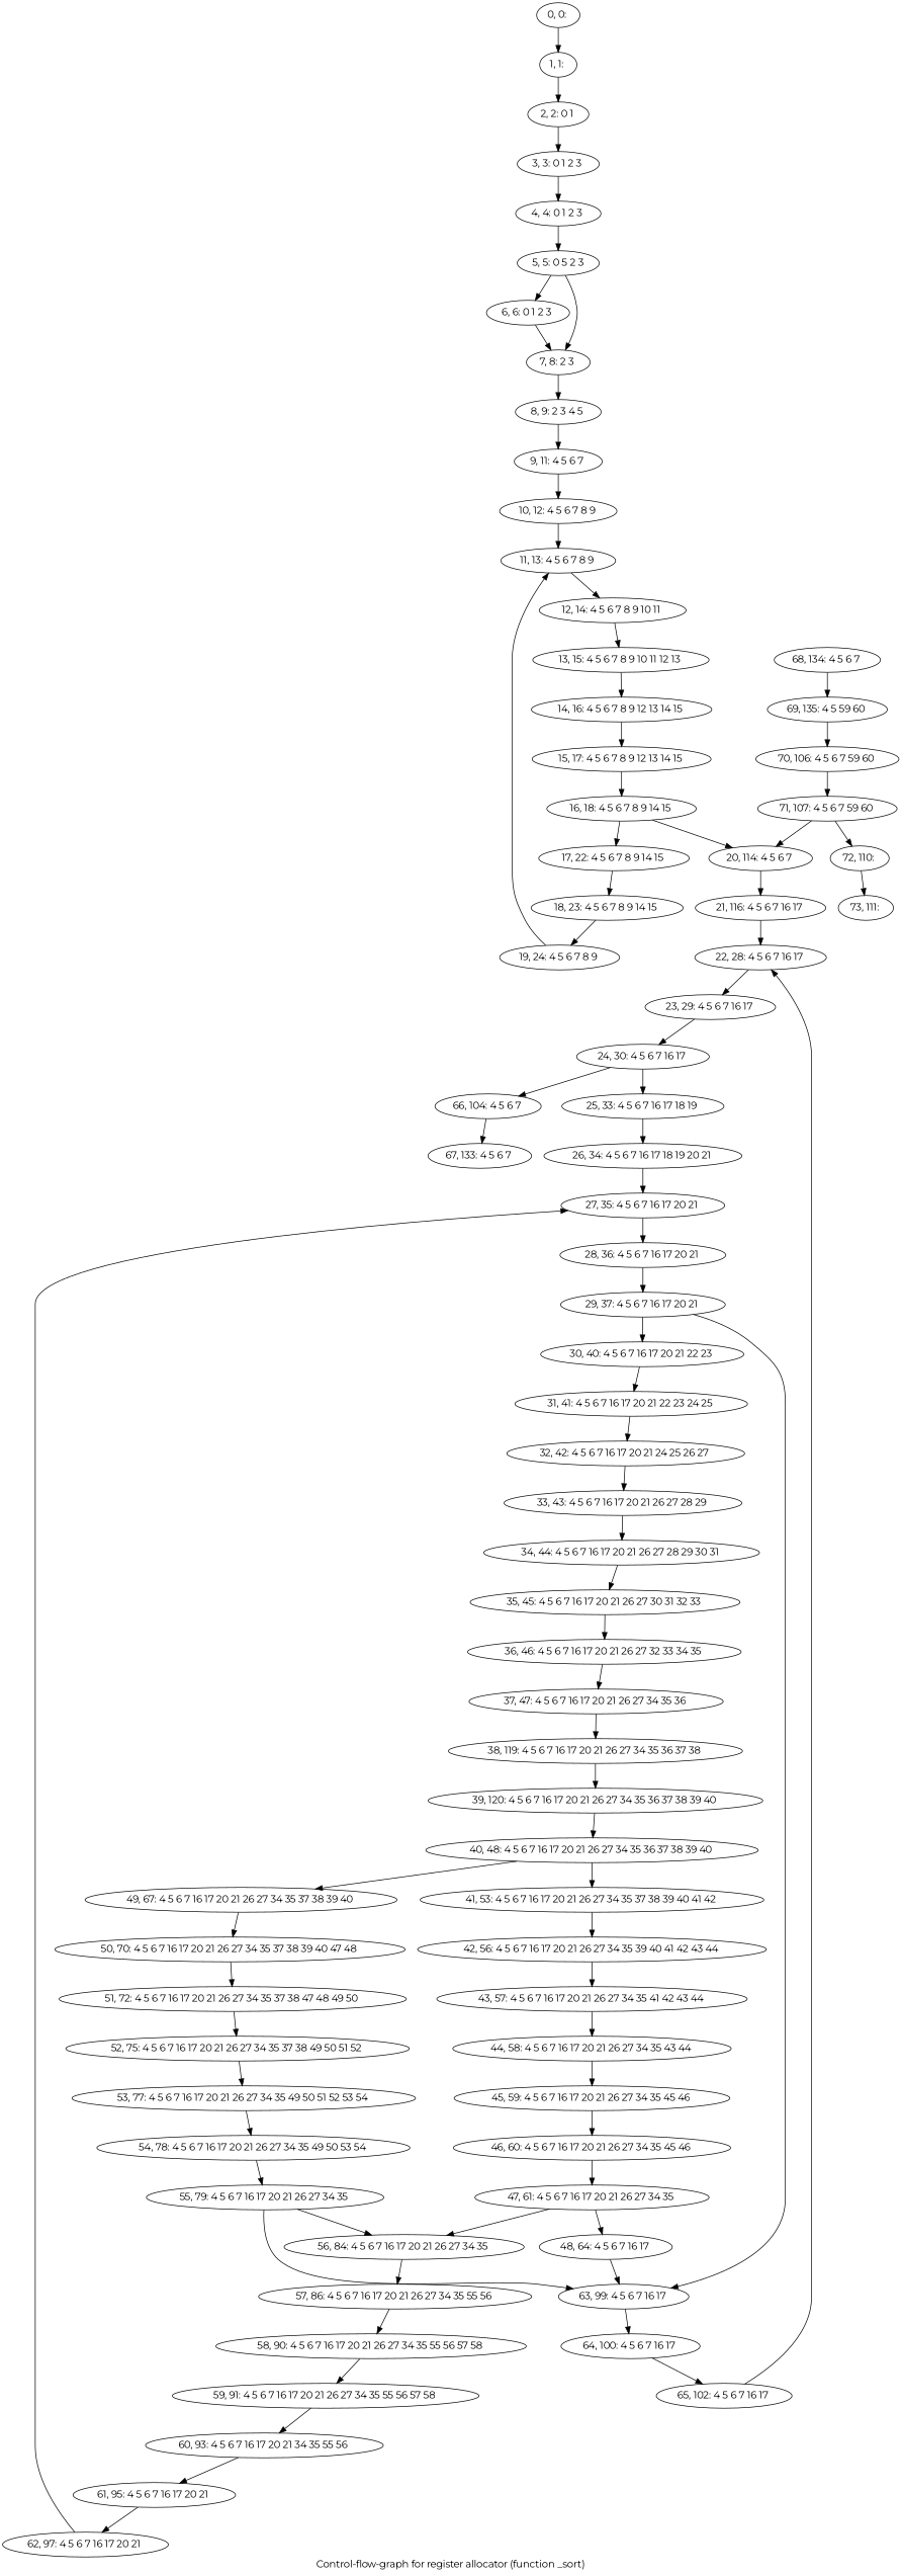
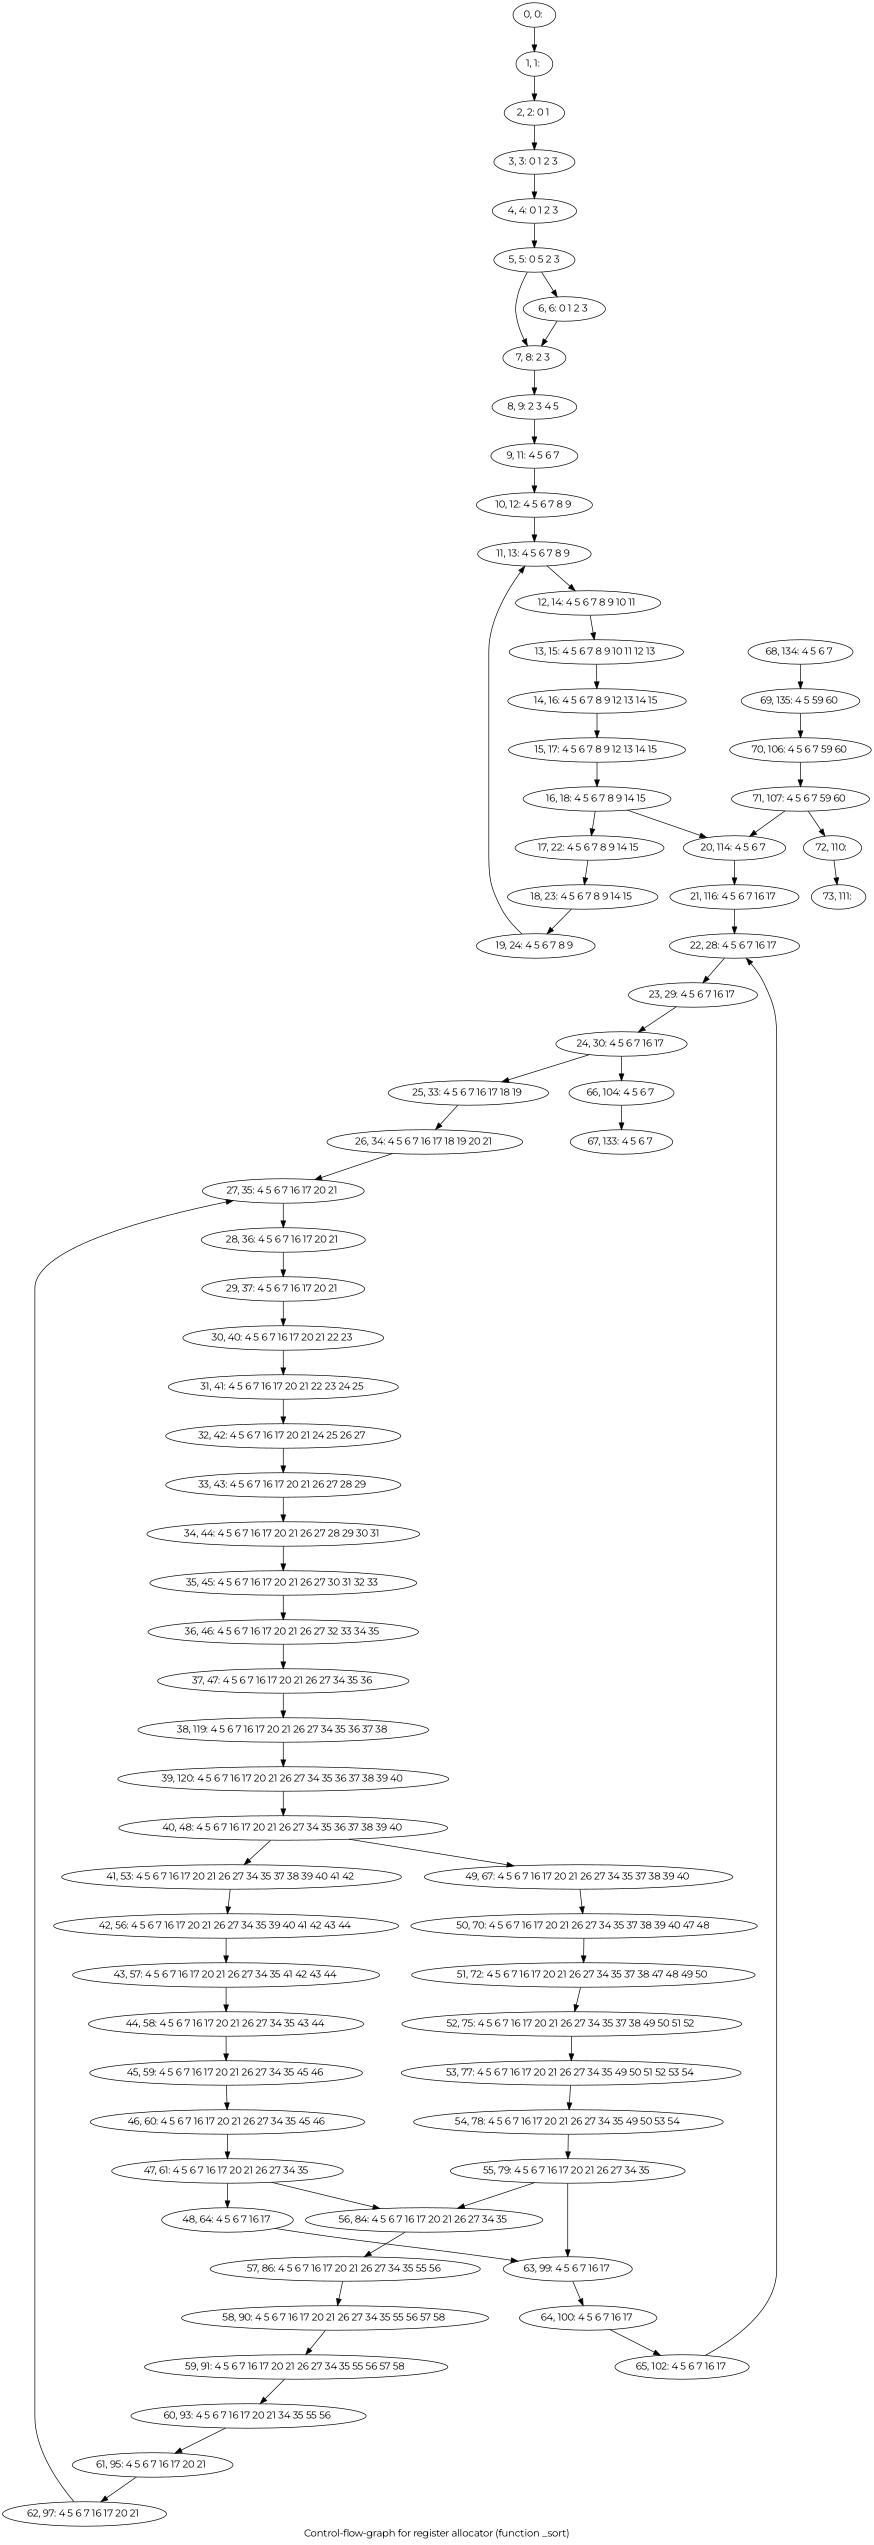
  digraph {
    fontname=Montserrat
    label="Control-flow-graph for register allocator (function _sort)"
    node [fontname=Montserrat]
    edge [fontname=Montserrat]
    n1 [label="0, 0: "]
    n2 [label="1, 1: "]
    n3 [label="2, 2: 0 1 "]
    n4 [label="3, 3: 0 1 2 3 "]
    n5 [label="4, 4: 0 1 2 3 "]
    n6 [label="5, 5: 0 5 2 3"]
    n7 [label="6, 6: 0 1 2 3 "]
    n8 [label="7, 8: 2 3 "]
    n9 [label="8, 9: 2 3 4 5 "]
    n10 [label="9, 11: 4 5 6 7 "]
    n11 [label="10, 12: 4 5 6 7 8 9 "]
    n12 [label="11, 13: 4 5 6 7 8 9 "]
    n13 [label="12, 14: 4 5 6 7 8 9 10 11 "]
    n14 [label="13, 15: 4 5 6 7 8 9 10 11 12 13 "]
    n15 [label="14, 16: 4 5 6 7 8 9 12 13 14 15 "]
    n16 [label="15, 17: 4 5 6 7 8 9 12 13 14 15 "]
    n17 [label="16, 18: 4 5 6 7 8 9 14 15 "]
    n18 [label="17, 22: 4 5 6 7 8 9 14 15 "]
    n19 [label="20, 114: 4 5 6 7 "]
    n20 [label="18, 23: 4 5 6 7 8 9 14 15 "]
    n21 [label="21, 116: 4 5 6 7 16 17 "]
    n22 [label="19, 24: 4 5 6 7 8 9 "]
    n23 [label="22, 28: 4 5 6 7 16 17 "]
    n24 [label="23, 29: 4 5 6 7 16 17 "]
    n25 [label="24, 30: 4 5 6 7 16 17 "]
    n26 [label="25, 33: 4 5 6 7 16 17 18 19 "]
    n27 [label="66, 104: 4 5 6 7 "]
    n28 [label="26, 34: 4 5 6 7 16 17 18 19 20 21 "]
    n29 [label="67, 133: 4 5 6 7 "]
    n30 [label="27, 35: 4 5 6 7 16 17 20 21 "]
    n31 [label="28, 36: 4 5 6 7 16 17 20 21 "]
    n32 [label="29, 37: 4 5 6 7 16 17 20 21 "]
    n33 [label="30, 40: 4 5 6 7 16 17 20 21 22 23 "]
    n34 [label="63, 99: 4 5 6 7 16 17 "]
    n35 [label="31, 41: 4 5 6 7 16 17 20 21 22 23 24 25 "]
    n36 [label="64, 100: 4 5 6 7 16 17 "]
    n37 [label="32, 42: 4 5 6 7 16 17 20 21 24 25 26 27 "]
    n38 [label="33, 43: 4 5 6 7 16 17 20 21 26 27 28 29 "]
    n39 [label="34, 44: 4 5 6 7 16 17 20 21 26 27 28 29 30 31 "]
    n40 [label="35, 45: 4 5 6 7 16 17 20 21 26 27 30 31 32 33 "]
    n41 [label="36, 46: 4 5 6 7 16 17 20 21 26 27 32 33 34 35 "]
    n42 [label="37, 47: 4 5 6 7 16 17 20 21 26 27 34 35 36 "]
    n43 [label="38, 119: 4 5 6 7 16 17 20 21 26 27 34 35 36 37 38 "]
    n44 [label="39, 120: 4 5 6 7 16 17 20 21 26 27 34 35 36 37 38 39 40 "]
    n45 [label="40, 48: 4 5 6 7 16 17 20 21 26 27 34 35 36 37 38 39 40 "]
    n46 [label="41, 53: 4 5 6 7 16 17 20 21 26 27 34 35 37 38 39 40 41 42 "]
    n47 [label="49, 67: 4 5 6 7 16 17 20 21 26 27 34 35 37 38 39 40 "]
    n48 [label="42, 56: 4 5 6 7 16 17 20 21 26 27 34 35 39 40 41 42 43 44 "]
    n49 [label="50, 70: 4 5 6 7 16 17 20 21 26 27 34 35 37 38 39 40 47 48 "]
    n50 [label="43, 57: 4 5 6 7 16 17 20 21 26 27 34 35 41 42 43 44 "]
    n51 [label="44, 58: 4 5 6 7 16 17 20 21 26 27 34 35 43 44 "]
    n52 [label="45, 59: 4 5 6 7 16 17 20 21 26 27 34 35 45 46 "]
    n53 [label="46, 60: 4 5 6 7 16 17 20 21 26 27 34 35 45 46 "]
    n54 [label="47, 61: 4 5 6 7 16 17 20 21 26 27 34 35 "]
    n55 [label="48, 64: 4 5 6 7 16 17 "]
    n56 [label="56, 84: 4 5 6 7 16 17 20 21 26 27 34 35 "]
    n57 [label="57, 86: 4 5 6 7 16 17 20 21 26 27 34 35 55 56 "]
    n58 [label="51, 72: 4 5 6 7 16 17 20 21 26 27 34 35 37 38 47 48 49 50 "]
    n59 [label="52, 75: 4 5 6 7 16 17 20 21 26 27 34 35 37 38 49 50 51 52 "]
    n60 [label="53, 77: 4 5 6 7 16 17 20 21 26 27 34 35 49 50 51 52 53 54 "]
    n61 [label="54, 78: 4 5 6 7 16 17 20 21 26 27 34 35 49 50 53 54 "]
    n62 [label="55, 79: 4 5 6 7 16 17 20 21 26 27 34 35 "]
    n63 [label="58, 90: 4 5 6 7 16 17 20 21 26 27 34 35 55 56 57 58 "]
    n64 [label="59, 91: 4 5 6 7 16 17 20 21 26 27 34 35 55 56 57 58 "]
    n65 [label="60, 93: 4 5 6 7 16 17 20 21 34 35 55 56 "]
    n66 [label="61, 95: 4 5 6 7 16 17 20 21 "]
    n67 [label="62, 97: 4 5 6 7 16 17 20 21 "]
    n68 [label="65, 102: 4 5 6 7 16 17 "]
    n69 [label="68, 134: 4 5 6 7 "]
    n70 [label="69, 135: 4 5 59 60 "]
    n71 [label="70, 106: 4 5 6 7 59 60 "]
    n72 [label="71, 107: 4 5 6 7 59 60 "]
    n73 [label="72, 110: "]
    n74 [label="73, 111: "]
    n1 -> n2
    n2 -> n3
    n3 -> n4
    n4 -> n5
    n5 -> n6
    n6 -> n7
    n6 -> n8
    n7 -> n8
    n8 -> n9
    n9 -> n10
    n10 -> n11
    n11 -> n12
    n12 -> n13
    n13 -> n14
    n14 -> n15
    n15 -> n16
    n16 -> n17
    n17 -> n18
    n17 -> n19
    n18 -> n20
    n19 -> n21
    n20 -> n22
    n21 -> n23
    n22 -> n12
    n23 -> n24
    n24 -> n25
    n25 -> n26
    n25 -> n27
    n26 -> n28
    n27 -> n29
    n28 -> n30
    n30 -> n31
    n31 -> n32
    n32 -> n33
-   n32 -> n34
    n33 -> n35
    n34 -> n36
    n35 -> n37
    n36 -> n68
    n37 -> n38
    n38 -> n39
    n39 -> n40
    n40 -> n41
    n41 -> n42
    n42 -> n43
    n43 -> n44
    n44 -> n45
    n45 -> n46
    n45 -> n47
    n46 -> n48
    n47 -> n49
    n48 -> n50
    n49 -> n58
    n50 -> n51
    n51 -> n52
    n52 -> n53
    n53 -> n54
    n54 -> n55
    n54 -> n56
    n55 -> n34
    n56 -> n57
    n57 -> n63
    n58 -> n59
    n59 -> n60
    n60 -> n61
    n61 -> n62
    n62 -> n34
    n62 -> n56
    n63 -> n64
    n64 -> n65
    n65 -> n66
    n66 -> n67
    n67 -> n30
    n68 -> n23
    n69 -> n70
    n70 -> n71
    n71 -> n72
    n72 -> n19
    n72 -> n73
    n73 -> n74
  }
